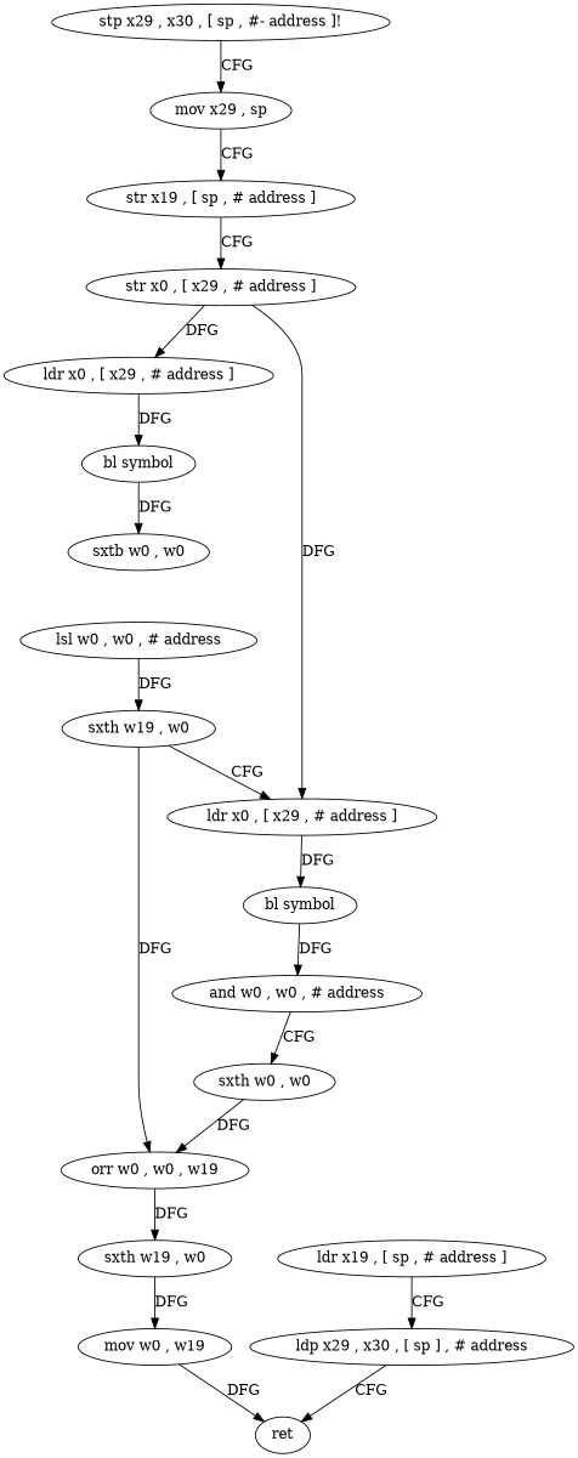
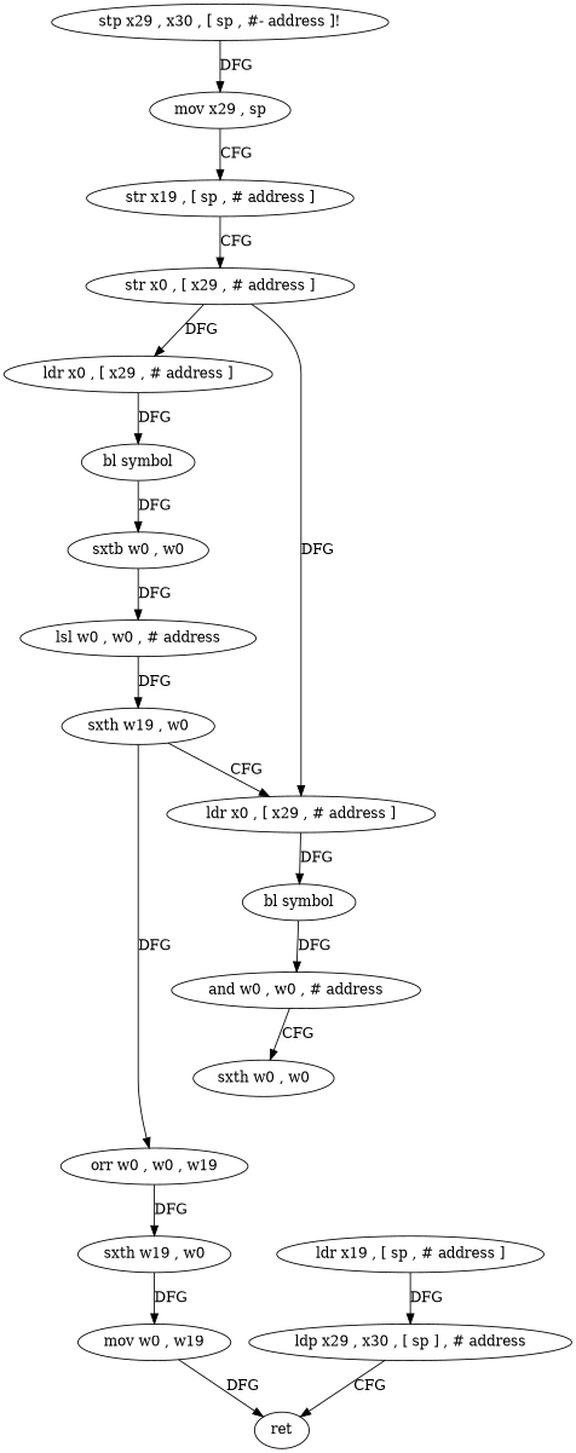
  digraph {
    n1 [label="stp x29 , x30 , [ sp , #- address ]!"]
    n2 [label="mov x29 , sp"]
    n3 [label="str x19 , [ sp , # address ]"]
    n4 [label="str x0 , [ x29 , # address ]"]
    n5 [label="ldr x0 , [ x29 , # address ]"]
    n6 [label="ldr x0 , [ x29 , # address ]"]
    n7 [label="bl symbol"]
    n8 [label="bl symbol"]
    n9 [label="sxtb w0 , w0"]
    n10 [label="lsl w0 , w0 , # address"]
    n11 [label="sxth w19 , w0"]
    n12 [label="orr w0 , w0 , w19"]
    n13 [label="sxth w19 , w0"]
    n14 [label="and w0 , w0 , # address"]
    n15 [label="sxth w0 , w0"]
    n16 [label="mov w0 , w19"]
    n17 [label=ret]
    n18 [label="ldr x19 , [ sp , # address ]"]
    n19 [label="ldp x29 , x30 , [ sp ] , # address"]
-   n1 -> n2 [label=CFG]
+   n1 -> n2 [label=DFG]
    n2 -> n3 [label=CFG]
    n3 -> n4 [label=CFG]
    n4 -> n5 [label=DFG]
    n4 -> n6 [label=DFG]
    n5 -> n7 [label=DFG]
    n6 -> n8 [label=DFG]
    n7 -> n9 [label=DFG]
    n8 -> n14 [label=DFG]
+   n9 -> n10 [label=DFG]
    n10 -> n11 [label=DFG]
    n11 -> n6 [label=CFG]
    n11 -> n12 [label=DFG]
    n12 -> n13 [label=DFG]
    n13 -> n16 [label=DFG]
    n14 -> n15 [label=CFG]
-   n15 -> n12 [label=DFG]
    n16 -> n17 [label=DFG]
-   n18 -> n19 [label=CFG]
+   n18 -> n19 [label=DFG]
    n19 -> n17 [label=CFG]
  }
